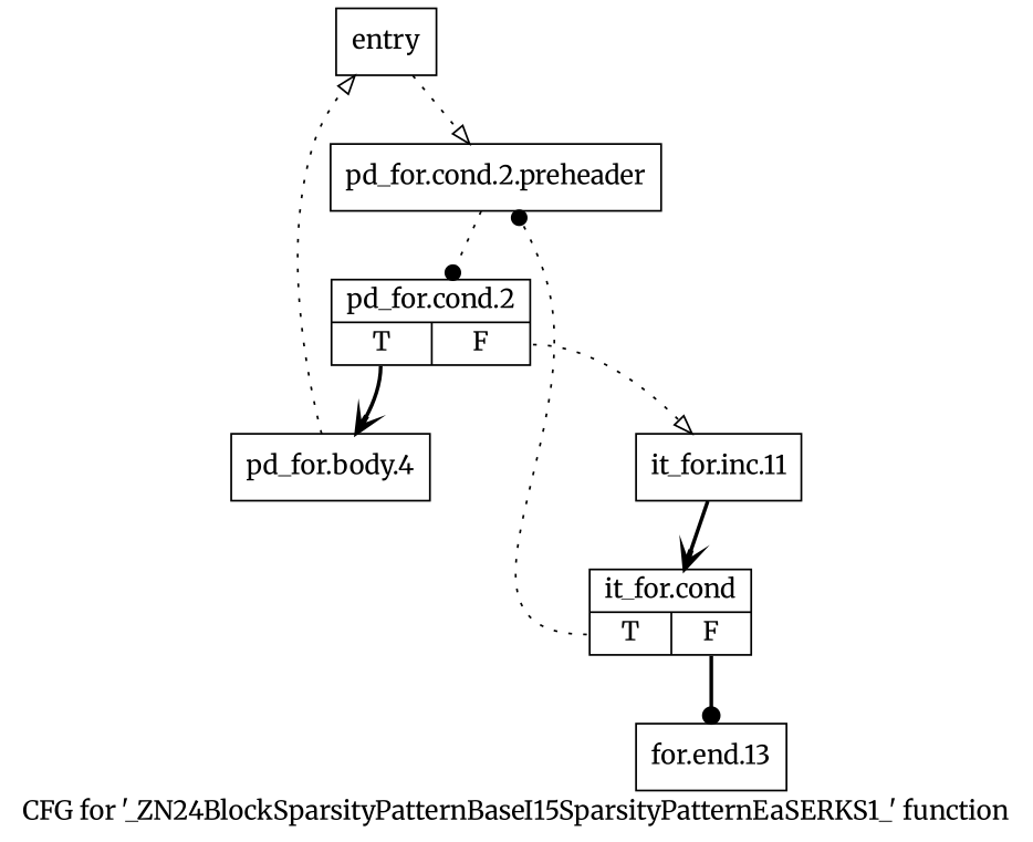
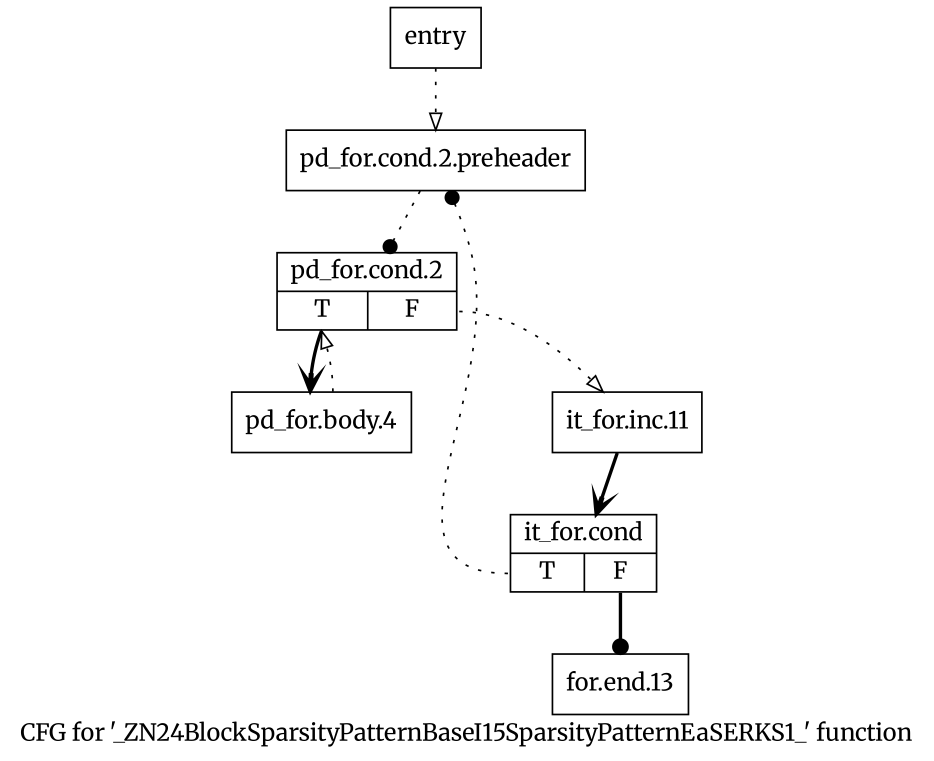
  digraph {
    fontname=Merriweather
    label="CFG for '_ZN24BlockSparsityPatternBaseI15SparsityPatternEaSERKS1_' function"
    node [fontname=Merriweather shape=record]
    edge [arrowhead=onormal fontname=Merriweather style=dotted]
    n1 [label="{entry}"]
    n2 [label="{pd_for.cond.2.preheader}"]
    n3 [label="{it_for.cond|{<s0>T|<s1>F}}"]
    n4 [label="{for.end.13}"]
    n5 [label="{pd_for.cond.2|{<s0>T|<s1>F}}"]
    n6 [label="{pd_for.body.4}"]
    n7 [label="{it_for.inc.11}"]
    n1 -> n2
    n2 -> n5 [arrowhead=dot]
    n3 -> n2 [arrowhead=dot tailport=s0]
    n3 -> n4 [arrowhead=dot style=bold tailport=s1]
    n5 -> n6 [arrowhead=vee style=bold tailport=s0]
    n5 -> n7 [tailport=s1]
-   n6 -> n1
+   n6 -> n5
    n7 -> n3 [arrowhead=vee style=bold]
  }
